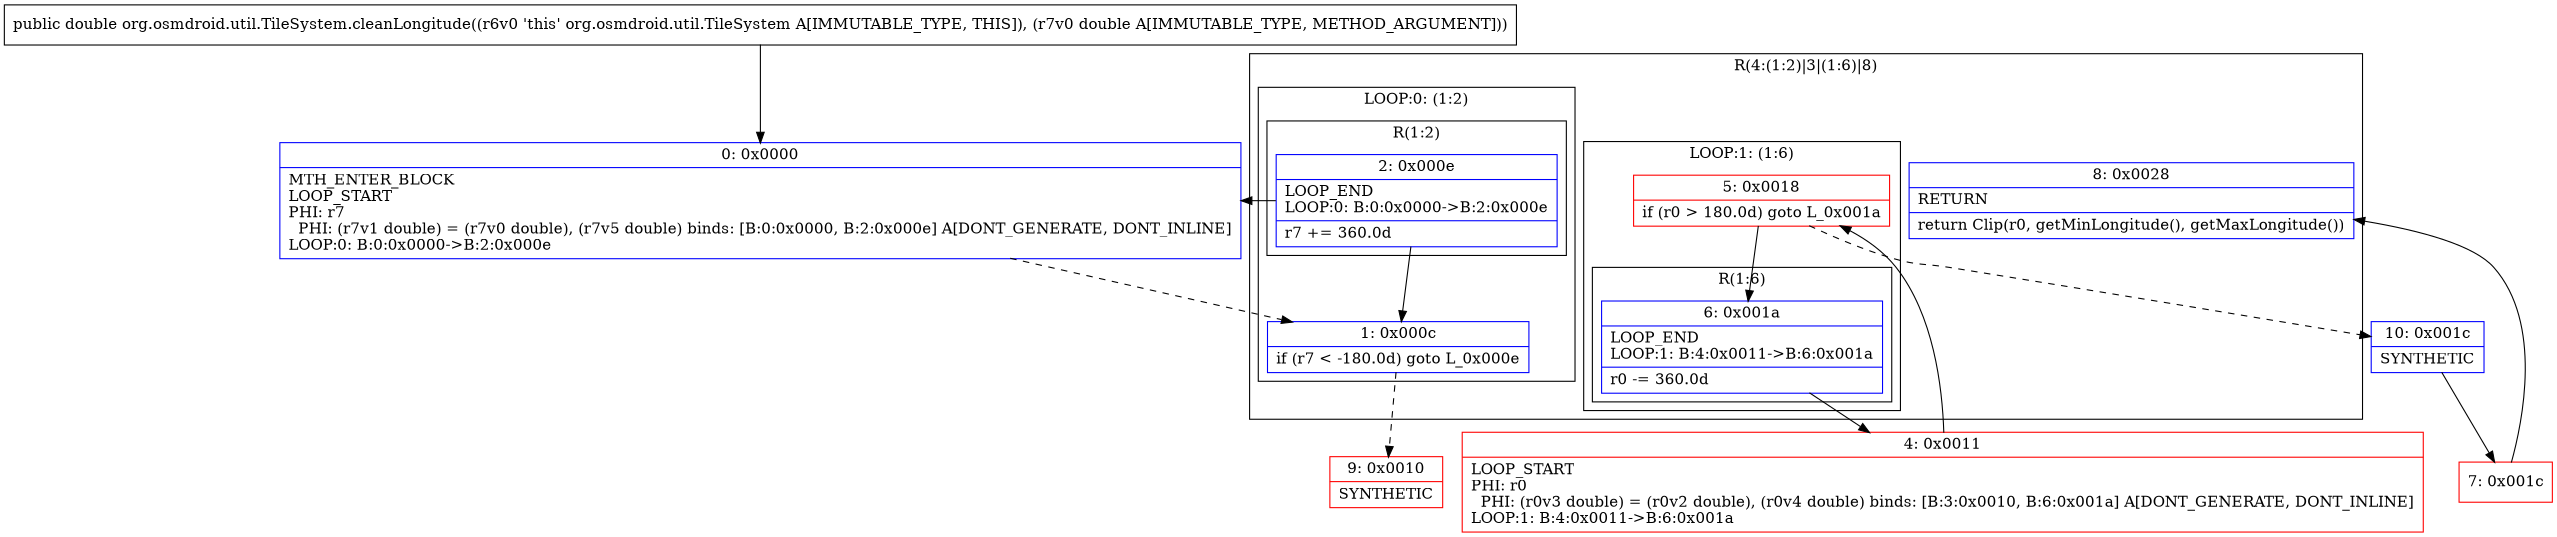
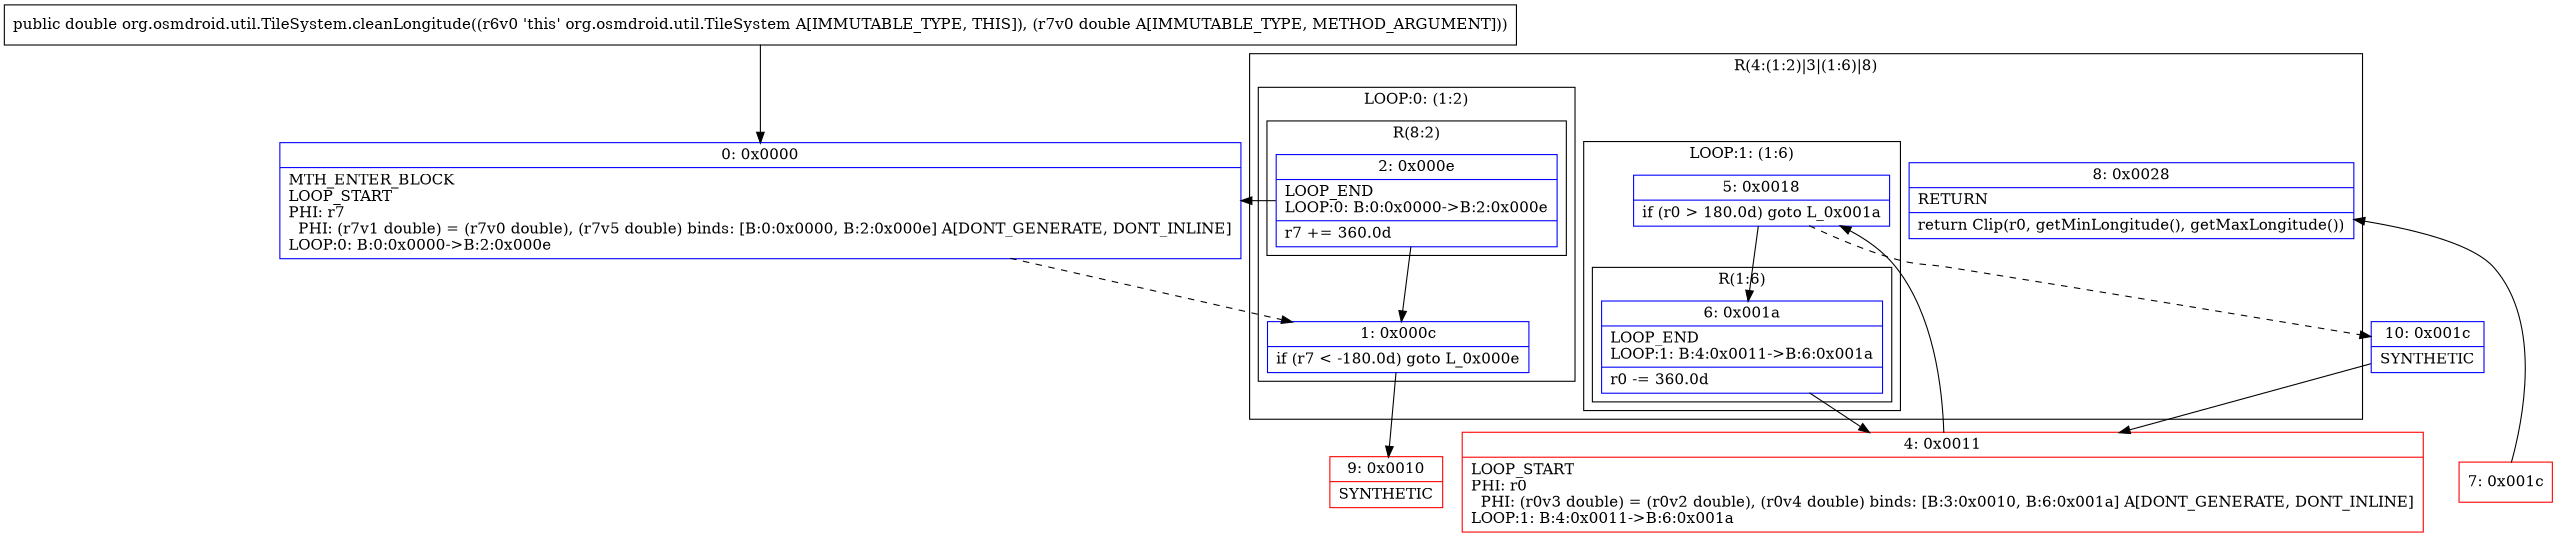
  digraph {
    node [color=blue shape=record]
    n1 [label="{2\:\ 0x000e|LOOP_END\lLOOP:0: B:0:0x0000\-\>B:2:0x000e\l|r7 += 360.0d\l}"]
    n2 [label="{1\:\ 0x000c|if (r7 \< \-180.0d) goto L_0x000e\l}"]
    n3 [label="{6\:\ 0x001a|LOOP_END\lLOOP:1: B:4:0x0011\-\>B:6:0x001a\l|r0 \-= 360.0d\l}"]
-   n4 [color=red label="{5\:\ 0x0018|if (r0 \> 180.0d) goto L_0x001a\l}"]
+   n4 [label="{5\:\ 0x0018|if (r0 \> 180.0d) goto L_0x001a\l}"]
    n5 [label="{8\:\ 0x0028|RETURN\l|return Clip(r0, getMinLongitude(), getMaxLongitude())\l}"]
    n6 [label="{0\:\ 0x0000|MTH_ENTER_BLOCK\lLOOP_START\lPHI: r7 \l  PHI: (r7v1 double) = (r7v0 double), (r7v5 double) binds: [B:0:0x0000, B:2:0x000e] A[DONT_GENERATE, DONT_INLINE]\lLOOP:0: B:0:0x0000\-\>B:2:0x000e\l}"]
    n7 [color=red label="{9\:\ 0x0010|SYNTHETIC\l}"]
    n8 [color=red label="{4\:\ 0x0011|LOOP_START\lPHI: r0 \l  PHI: (r0v3 double) = (r0v2 double), (r0v4 double) binds: [B:3:0x0010, B:6:0x001a] A[DONT_GENERATE, DONT_INLINE]\lLOOP:1: B:4:0x0011\-\>B:6:0x001a\l}"]
    n9 [label="{10\:\ 0x001c|SYNTHETIC\l}"]
    n10 [color=red label="{7\:\ 0x001c}"]
    n11 [label="{public double org.osmdroid.util.TileSystem.cleanLongitude((r6v0 'this' org.osmdroid.util.TileSystem A[IMMUTABLE_TYPE, THIS]), (r7v0 double A[IMMUTABLE_TYPE, METHOD_ARGUMENT])) }" color=""]
    subgraph cluster_1 {
      label="R(4:(1:2)|3|(1:6)|8)"
      n5
      subgraph cluster_2 {
        label="LOOP:0: (1:2)"
        n2
        subgraph cluster_3 {
-         label="R(1:2)"
+         label="R(8:2)"
          n1
        }
      }
      subgraph cluster_4 {
        label="LOOP:1: (1:6)"
        n4
        subgraph cluster_5 {
          label="R(1:6)"
          n3
        }
      }
    }
    n1 -> n2
    n1 -> n6
-   n2 -> n7 [style=dashed]
+   n2 -> n7 [style=solid]
    n3 -> n8
    n4 -> n3
    n4 -> n9 [style=dashed]
    n6 -> n2 [style=dashed]
    n8 -> n4
-   n9 -> n10
+   n9 -> n8
    n10 -> n5
    n11 -> n6
  }
